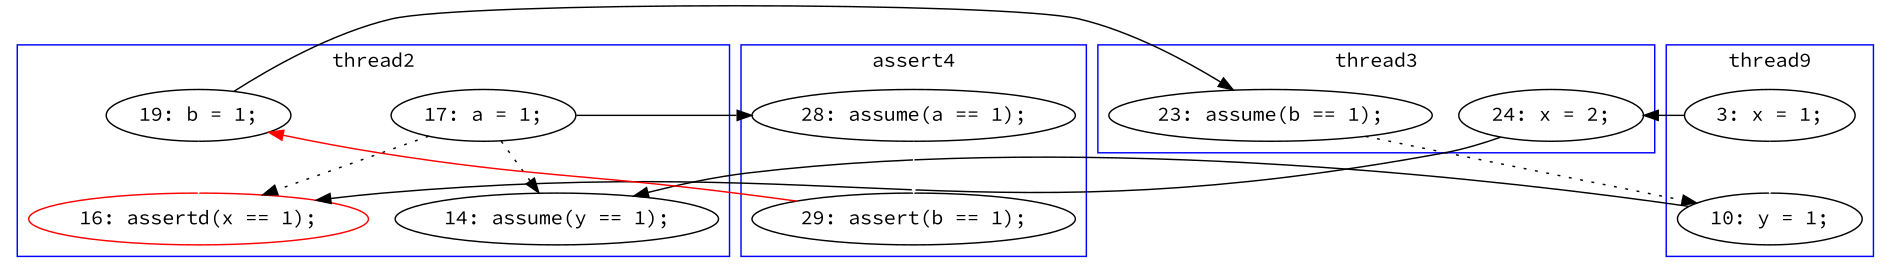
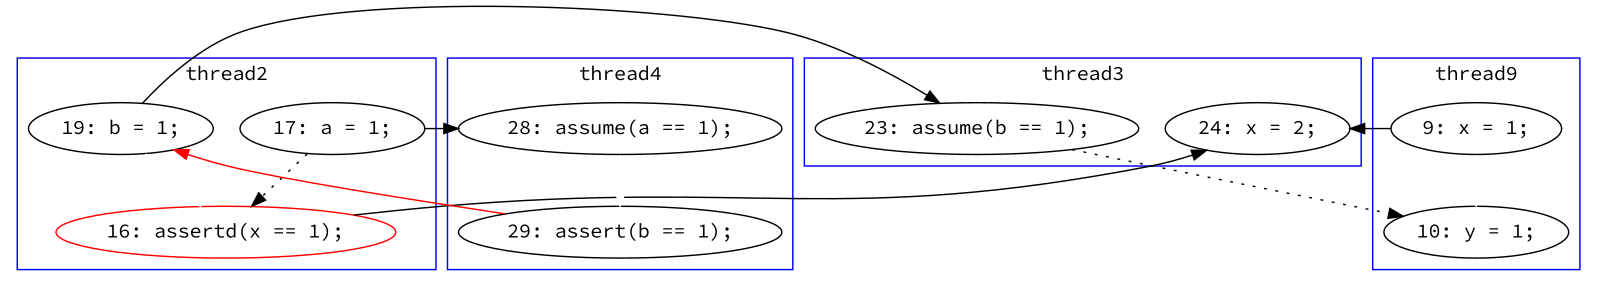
  digraph {
    fontname="Source Code Pro"
    node [fontname="Source Code Pro"]
    edge [color=black fontname="Source Code Pro" style=solid]
    n1 [label="17: a = 1;"]
-   n2 [label="14: assume(y == 1);"]
    n3 [label="19: b = 1;"]
    n4 [color=red label="16: assertd(x == 1);"]
    n5 [label="24: x = 2;"]
    n6 [label="23: assume(b == 1);"]
-   n7 [label="3: x = 1;"]
+   n7 [label="9: x = 1;"]
    n8 [label="10: y = 1;"]
    n9 [label="28: assume(a == 1);"]
    n10 [label="29: assert(b == 1);"]
    subgraph cluster_1 {
      color=blue
      label=thread2
      n1
-     n2
      n3
      n4
    }
    subgraph cluster_2 {
      color=blue
      label=thread3
      n5
      n6
    }
    subgraph cluster_3 {
      color=blue
      label=thread9
      n7
      n8
    }
    subgraph cluster_4 {
      color=blue
-     label=assert4
+     label=thread4
      n9
      n10
    }
-   n1 -> n2 [style=dotted]
    n1 -> n4 [style=dotted]
    n1 -> n9 [constraint=false]
    n3 -> n4 [color=white]
    n3 -> n6 [constraint=false]
-   n5 -> n4 [constraint=false]
+   n4 -> n5 [constraint=false]
    n6 -> n8 [style=dotted]
    n7 -> n5 [constraint=false]
    n7 -> n8 [color=white]
-   n8 -> n2 [constraint=false]
    n9 -> n10 [color=white]
    n10 -> n3 [color=red constraint=false]
  }
